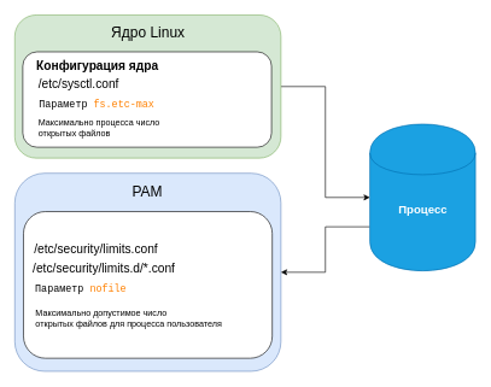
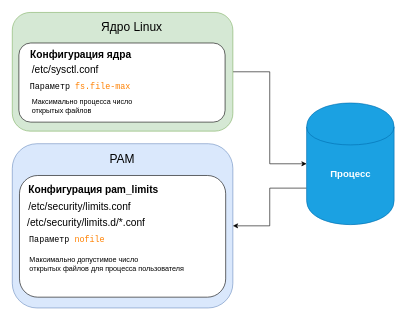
  <mxCell id="0" />
  <mxCell id="1" parent="0" />
  <mxCell id="2" style="edgeStyle=orthogonalEdgeStyle;rounded=0;orthogonalLoop=1;jettySize=auto;html=1;exitX=1;exitY=0.5;exitDx=0;exitDy=0;entryX=0;entryY=0.5;entryDx=0;entryDy=0;fontSize=16;fontColor=#106AC4;" edge="1" parent="1" source="3" target="21"><mxGeometry relative="1" as="geometry" /></mxCell>
  <mxCell id="3" value="" style="rounded=1;whiteSpace=wrap;html=1;fontSize=20;fillColor=#d5e8d4;strokeColor=#82b366;" vertex="1" parent="1"><mxGeometry x="20" y="20" width="368" height="198" as="geometry" /></mxCell>
  <mxCell id="4" value="" style="rounded=1;whiteSpace=wrap;html=1;fontSize=20;fillColor=#dae8fc;strokeColor=#6c8ebf;" vertex="1" parent="1"><mxGeometry x="20" y="239" width="368" height="274" as="geometry" /></mxCell>
- <mxCell id="5" value="Ядро Linux" style="text;html=1;align=center;verticalAlign=middle;resizable=0;points=[];autosize=1;fontSize=20;" vertex="1" parent="1"><mxGeometry x="148" y="30" width="112" height="28" as="geometry" /></mxCell>
+ <mxCell id="5" value="Ядро Linux" style="text;html=1;align=center;verticalAlign=middle;resizable=0;points=[];autosize=1;fontSize=20;" vertex="1" parent="1"><mxGeometry x="163" y="30" width="112" height="28" as="geometry" /></mxCell>
  <mxCell id="6" value="PAM" style="text;html=1;align=center;verticalAlign=middle;resizable=0;points=[];autosize=1;fontSize=20;" vertex="1" parent="1"><mxGeometry x="177" y="249" width="52" height="28" as="geometry" /></mxCell>
  <mxCell id="7" value="" style="group" vertex="1" connectable="0" parent="1"><mxGeometry x="31" y="71" width="344" height="132" as="geometry" /></mxCell>
  <mxCell id="8" value="" style="rounded=1;whiteSpace=wrap;html=1;fontSize=20;" vertex="1" parent="7"><mxGeometry width="344" height="132" as="geometry" /></mxCell>
  <mxCell id="9" value="/etc/sysctl.conf" style="text;html=1;align=center;verticalAlign=middle;resizable=0;points=[];autosize=1;fontSize=17;" vertex="1" parent="7"><mxGeometry x="16" y="34" width="121" height="24" as="geometry" /></mxCell>
- <mxCell id="10" value="&lt;span style=&quot;font-family: &amp;#34;consolas&amp;#34; , &amp;#34;bitstream vera sans mono&amp;#34; , &amp;#34;courier new&amp;#34; , &amp;#34;courier&amp;#34; , monospace ; font-size: 14px ; text-align: left ; background-color: rgb(255 , 255 , 255)&quot;&gt;&lt;font color=&quot;#000000&quot;&gt;Параметр &lt;/font&gt;fs.etc-max&lt;/span&gt;" style="text;html=1;align=center;verticalAlign=middle;resizable=0;points=[];autosize=1;fontSize=17;fontColor=#FF8000;" vertex="1" parent="7"><mxGeometry x="20" y="60" width="164" height="25" as="geometry" /></mxCell>
+ <mxCell id="10" value="&lt;span style=&quot;font-family: &amp;#34;consolas&amp;#34; , &amp;#34;bitstream vera sans mono&amp;#34; , &amp;#34;courier new&amp;#34; , &amp;#34;courier&amp;#34; , monospace ; font-size: 14px ; text-align: left ; background-color: rgb(255 , 255 , 255)&quot;&gt;&lt;font color=&quot;#000000&quot;&gt;Параметр &lt;/font&gt;fs.file-max&lt;/span&gt;" style="text;html=1;align=center;verticalAlign=middle;resizable=0;points=[];autosize=1;fontSize=17;fontColor=#FF8000;" vertex="1" parent="7"><mxGeometry x="20" y="60" width="164" height="25" as="geometry" /></mxCell>
  <mxCell id="11" value="Максимально процесса число &lt;br style=&quot;font-size: 12px;&quot;&gt;открытых файлов" style="text;html=1;align=left;verticalAlign=middle;resizable=0;points=[];autosize=1;fontSize=12;" vertex="1" parent="7"><mxGeometry x="20" y="89" width="192" height="32" as="geometry" /></mxCell>
  <mxCell id="12" value="Конфигурация ядра" style="text;html=1;align=center;verticalAlign=middle;resizable=0;points=[];autosize=1;fontSize=17;fontStyle=1" vertex="1" parent="7"><mxGeometry x="13" y="8" width="179" height="24" as="geometry" /></mxCell>
  <mxCell id="13" value="" style="group" vertex="1" connectable="0" parent="1"><mxGeometry x="32" y="292" width="344" height="203" as="geometry" /></mxCell>
  <mxCell id="14" value="" style="rounded=1;whiteSpace=wrap;html=1;fontSize=20;" vertex="1" parent="13"><mxGeometry width="344" height="203" as="geometry" /></mxCell>
  <mxCell id="15" value="/etc/security/limits.conf" style="text;html=1;align=center;verticalAlign=middle;resizable=0;points=[];autosize=1;fontSize=17;" vertex="1" parent="13"><mxGeometry x="9" y="41.004" width="181" height="24" as="geometry" /></mxCell>
  <mxCell id="16" value="&lt;span style=&quot;font-family: &amp;#34;consolas&amp;#34; , &amp;#34;bitstream vera sans mono&amp;#34; , &amp;#34;courier new&amp;#34; , &amp;#34;courier&amp;#34; , monospace ; font-size: 14px ; text-align: left ; background-color: rgb(255 , 255 , 255)&quot;&gt;&lt;font color=&quot;#000000&quot;&gt;Параметр &lt;/font&gt;nofile&lt;/span&gt;" style="text;html=1;align=center;verticalAlign=middle;resizable=0;points=[];autosize=1;fontSize=17;fontColor=#FF8000;" vertex="1" parent="13"><mxGeometry x="16" y="93.273" width="125" height="25" as="geometry" /></mxCell>
  <mxCell id="17" value="Максимально допустимое число &lt;br style=&quot;font-size: 12px&quot;&gt;открытых файлов для процесса пользователя" style="text;html=1;align=left;verticalAlign=middle;resizable=0;points=[];autosize=1;fontSize=12;" vertex="1" parent="13"><mxGeometry x="14.5" y="132.001" width="268" height="32" as="geometry" /></mxCell>
+ <mxCell id="18" value="Конфигурация pam_limits" style="text;html=1;align=center;verticalAlign=middle;resizable=0;points=[];autosize=1;fontSize=17;fontStyle=1" vertex="1" parent="13"><mxGeometry x="9" y="12.303" width="227" height="24" as="geometry" /></mxCell>
  <mxCell id="19" value="/etc/security/limits.d/*.conf" style="text;html=1;align=center;verticalAlign=middle;resizable=0;points=[];autosize=1;fontSize=17;" vertex="1" parent="13"><mxGeometry x="7" y="68.272" width="207" height="24" as="geometry" /></mxCell>
  <mxCell id="20" style="edgeStyle=orthogonalEdgeStyle;rounded=0;orthogonalLoop=1;jettySize=auto;html=1;exitX=0;exitY=0.7;exitDx=0;exitDy=0;fontSize=16;fontColor=#106AC4;" edge="1" parent="1" source="21" target="4"><mxGeometry relative="1" as="geometry" /></mxCell>
  <mxCell id="21" value="" style="shape=cylinder;whiteSpace=wrap;html=1;boundedLbl=1;backgroundOutline=1;fontSize=12;fontColor=#FFFFFF;align=left;strokeColor=#006EAF;fillColor=#1ba1e2;" vertex="1" parent="1"><mxGeometry x="511" y="171" width="146" height="203" as="geometry" /></mxCell>
  <mxCell id="22" value="Процесс" style="text;html=1;align=center;verticalAlign=middle;resizable=0;points=[];autosize=1;fontSize=16;fontColor=#FFFFFF;fontStyle=1" vertex="1" parent="1"><mxGeometry x="545.5" y="277" width="77" height="23" as="geometry" /></mxCell>
